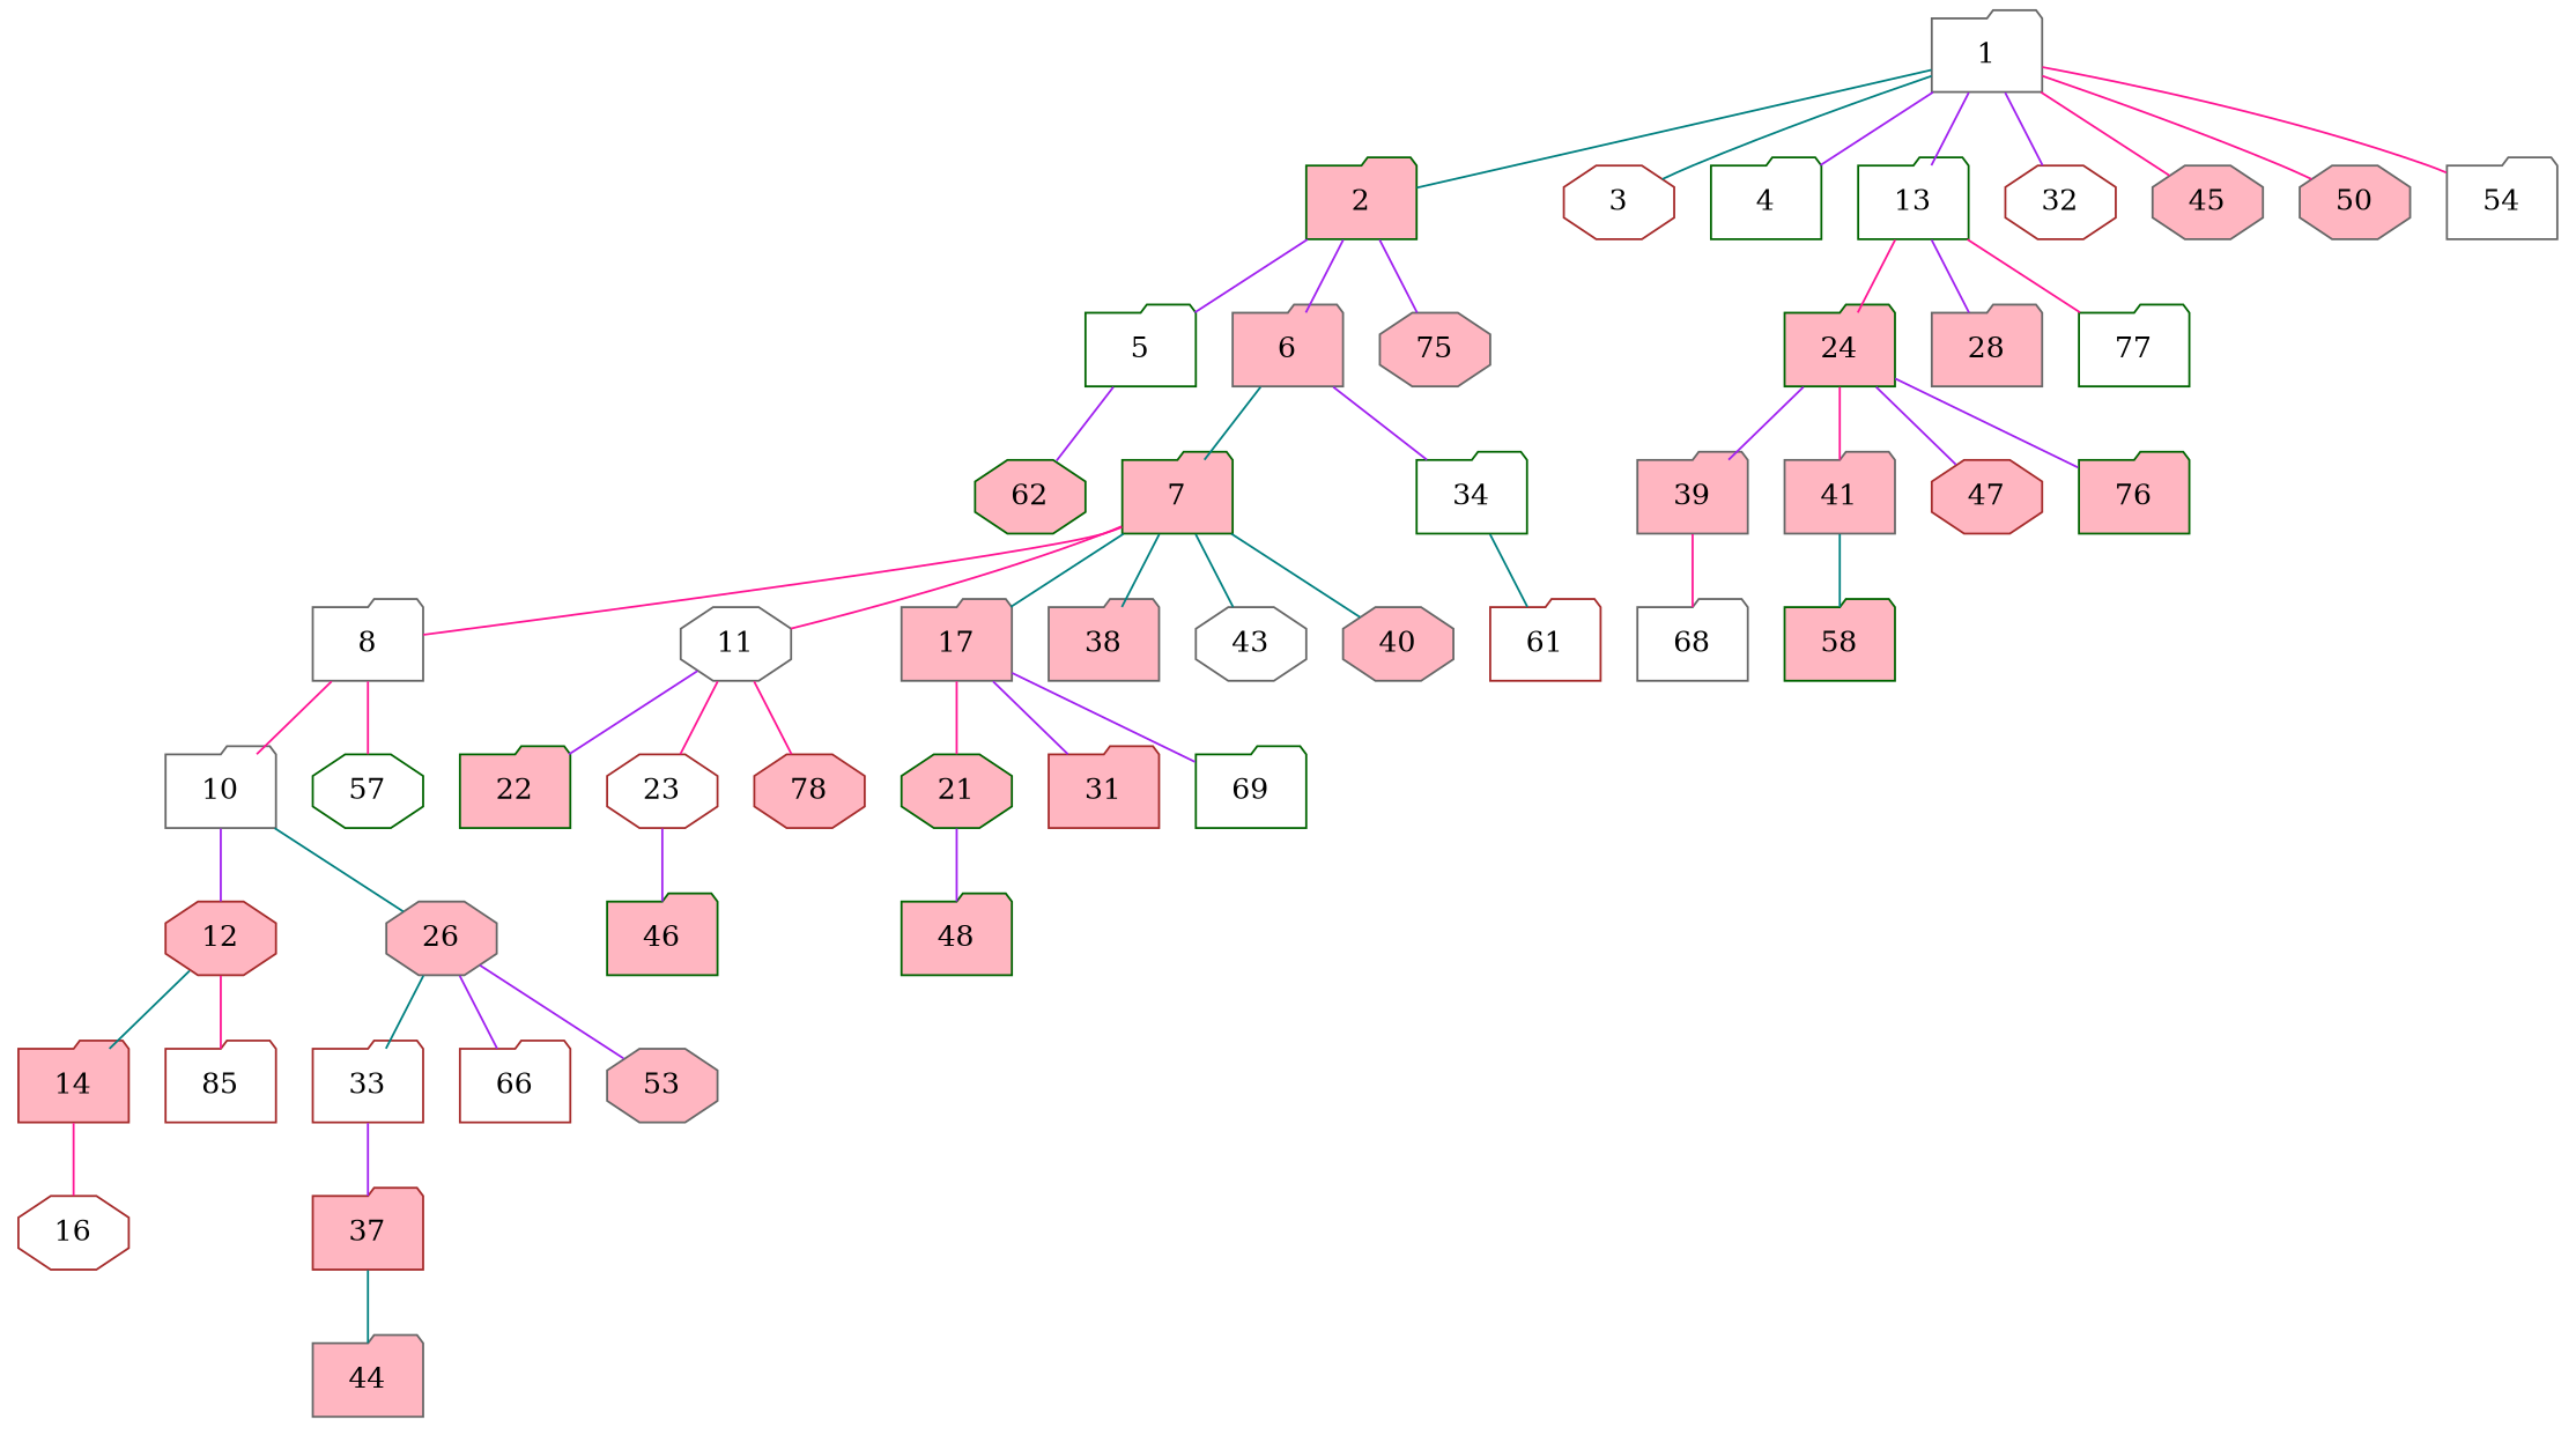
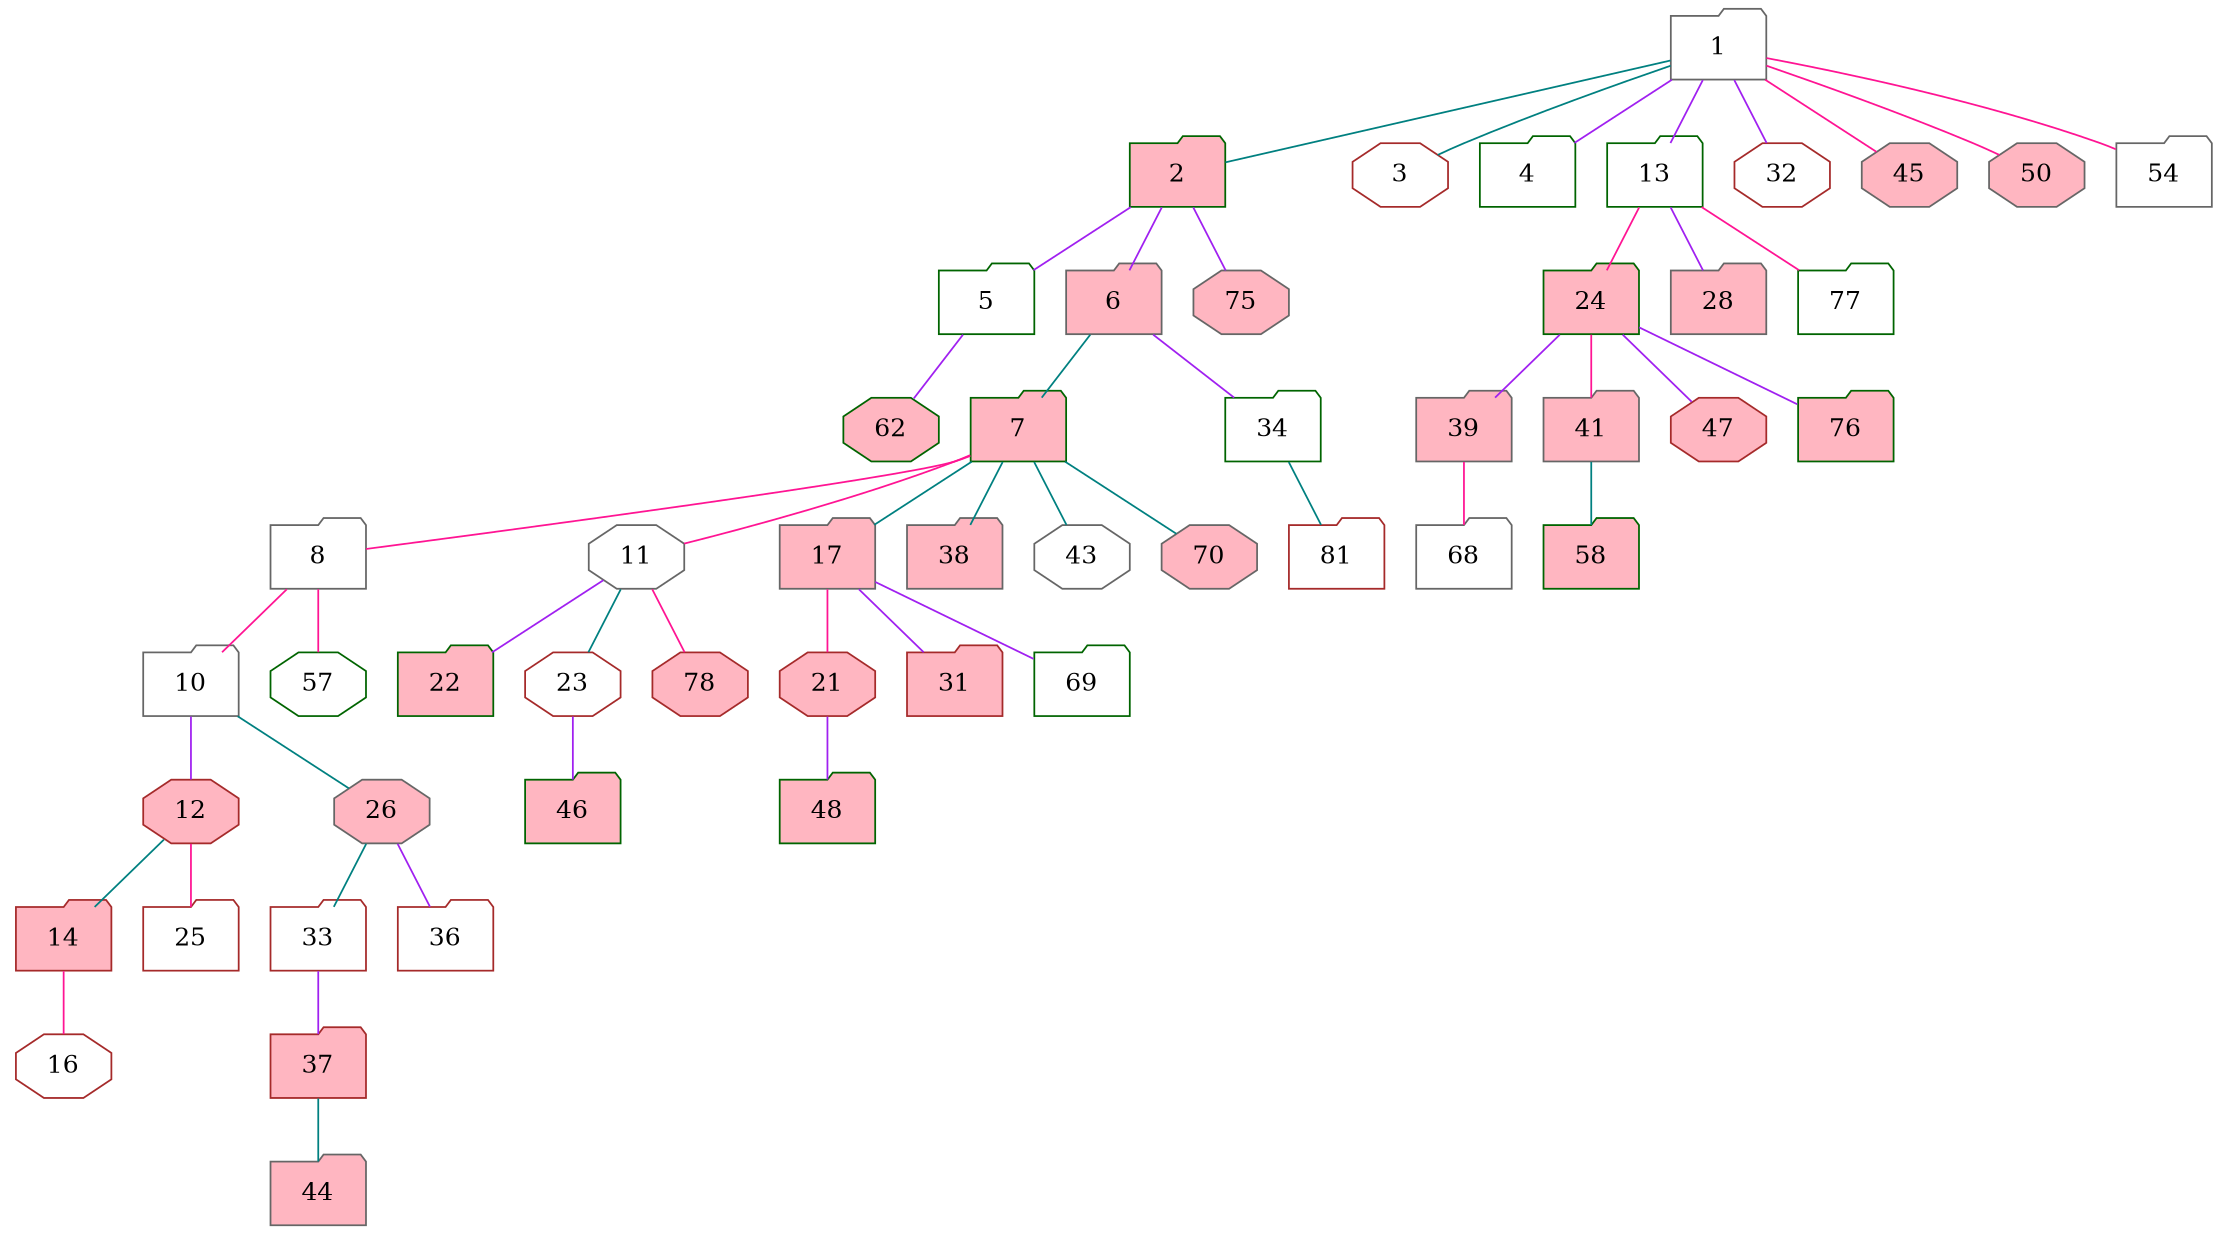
  graph {
    node [color=gray40 fillcolor=lightpink shape=folder style=filled]
    edge [color=purple]
    1 [fillcolor=white super="+35"]
    2 [color=darkgreen super="+15"]
    3 [color=brown fillcolor=white shape=octagon]
    4 [color=darkgreen fillcolor=white]
    13 [color=darkgreen fillcolor=white super="+19"]
    32 [color=brown fillcolor=white shape=octagon]
    45 [shape=octagon]
    50 [shape=octagon]
    54 [fillcolor=white]
    5 [color=darkgreen fillcolor=white super="+60"]
    6 [super="+9"]
    75 [shape=octagon]
    24 [color=darkgreen super="+30"]
    28
    77 [color=darkgreen fillcolor=white]
    62 [color=darkgreen shape=octagon]
    7 [color=darkgreen super="+64"]
    34 [color=darkgreen fillcolor=white super="+56"]
    8 [fillcolor=white super="+42"]
    11 [fillcolor=white shape=octagon super="+49"]
    17 [super="+55"]
    38
    43 [fillcolor=white shape=octagon]
-   70 [shape=octagon super="+74" label=40]
-   61 [color=brown fillcolor=white super="+66"]
+   70 [shape=octagon super="+74"]
+   61 [color=brown fillcolor=white super="+66" label=81]
    10 [fillcolor=white super="+18"]
    57 [color=darkgreen fillcolor=white shape=octagon]
    22 [color=darkgreen super="+29"]
    23 [color=brown fillcolor=white shape=octagon]
    78 [color=brown shape=octagon]
-   21 [color=darkgreen shape=octagon super="+67"]
+   21 [color=brown shape=octagon super="+67"]
    31 [color=brown]
    69 [color=darkgreen fillcolor=white super="+73"]
    12 [color=brown shape=octagon super="+20"]
    26 [shape=octagon super="+27"]
    14 [color=brown super="+63"]
-   25 [color=brown fillcolor=white label=85]
+   25 [color=brown fillcolor=white]
    33 [color=brown fillcolor=white]
-   36 [color=brown fillcolor=white super="+52" label=66]
-   53 [shape=octagon]
+   36 [color=brown fillcolor=white super="+52"]
    46 [color=darkgreen super="+65"]
    16 [color=brown fillcolor=white shape=octagon]
    39 [super="+59"]
    41
    47 [color=brown shape=octagon]
    76 [color=darkgreen]
    48 [color=darkgreen super="+51"]
    68 [fillcolor=white super="+71"]
    58 [color=darkgreen super="+72"]
    37 [color=brown super="+40"]
    44
    1 -- 2 [color=teal]
    1 -- 3 [color=teal]
    1 -- 4
    1 -- 13
    1 -- 32
    1 -- 45 [color=deeppink]
    1 -- 50 [color=deeppink]
    1 -- 54 [color=deeppink]
    2 -- 5
    2 -- 6
    2 -- 75
    13 -- 24 [color=deeppink]
    13 -- 28
    13 -- 77 [color=deeppink]
    5 -- 62
    6 -- 7 [color=teal]
    6 -- 34
    24 -- 39
    24 -- 41 [color=deeppink]
    24 -- 47
    24 -- 76
    7 -- 8 [color=deeppink]
    7 -- 11 [color=deeppink]
    7 -- 17 [color=teal]
    7 -- 38 [color=teal]
    7 -- 43 [color=teal]
    7 -- 70 [color=teal]
    34 -- 61 [color=teal]
    8 -- 10 [color=deeppink]
    8 -- 57 [color=deeppink]
    11 -- 22
-   11 -- 23 [color=deeppink]
+   11 -- 23 [color=teal]
    11 -- 78 [color=deeppink]
    17 -- 21 [color=deeppink]
    17 -- 31
    17 -- 69
    10 -- 12
    10 -- 26 [color=teal]
    23 -- 46
    21 -- 48
    12 -- 14 [color=teal]
    12 -- 25 [color=deeppink]
    26 -- 33 [color=teal]
    26 -- 36
-   26 -- 53
    14 -- 16 [color=deeppink]
    33 -- 37
    39 -- 68 [color=deeppink]
    41 -- 58 [color=teal]
    37 -- 44 [color=teal]
  }
